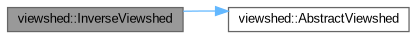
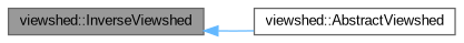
  digraph {
    rankdir=LR
    fontname="Liberation Sans"
    node [color=gray40 fontname="Liberation Sans" fontsize=10 shape=box style=filled]
    n1 [fillcolor=grey60 fontcolor=black height=0.2 label="viewshed::InverseViewshed" width=0.4]
    n2 [fillcolor=white height=0.2 label="viewshed::AbstractViewshed" width=0.4]
-   n2 -> n1 [color=steelblue1 dir=back fontname="Liberation Sans" fontsize=10 labelfontname=Helvetica labelfontsize=10 style=solid]
+   n1 -> n2 [color=steelblue1 dir=back fontname="Liberation Sans" fontsize=10 labelfontname=Helvetica labelfontsize=10 style=solid]
  }
